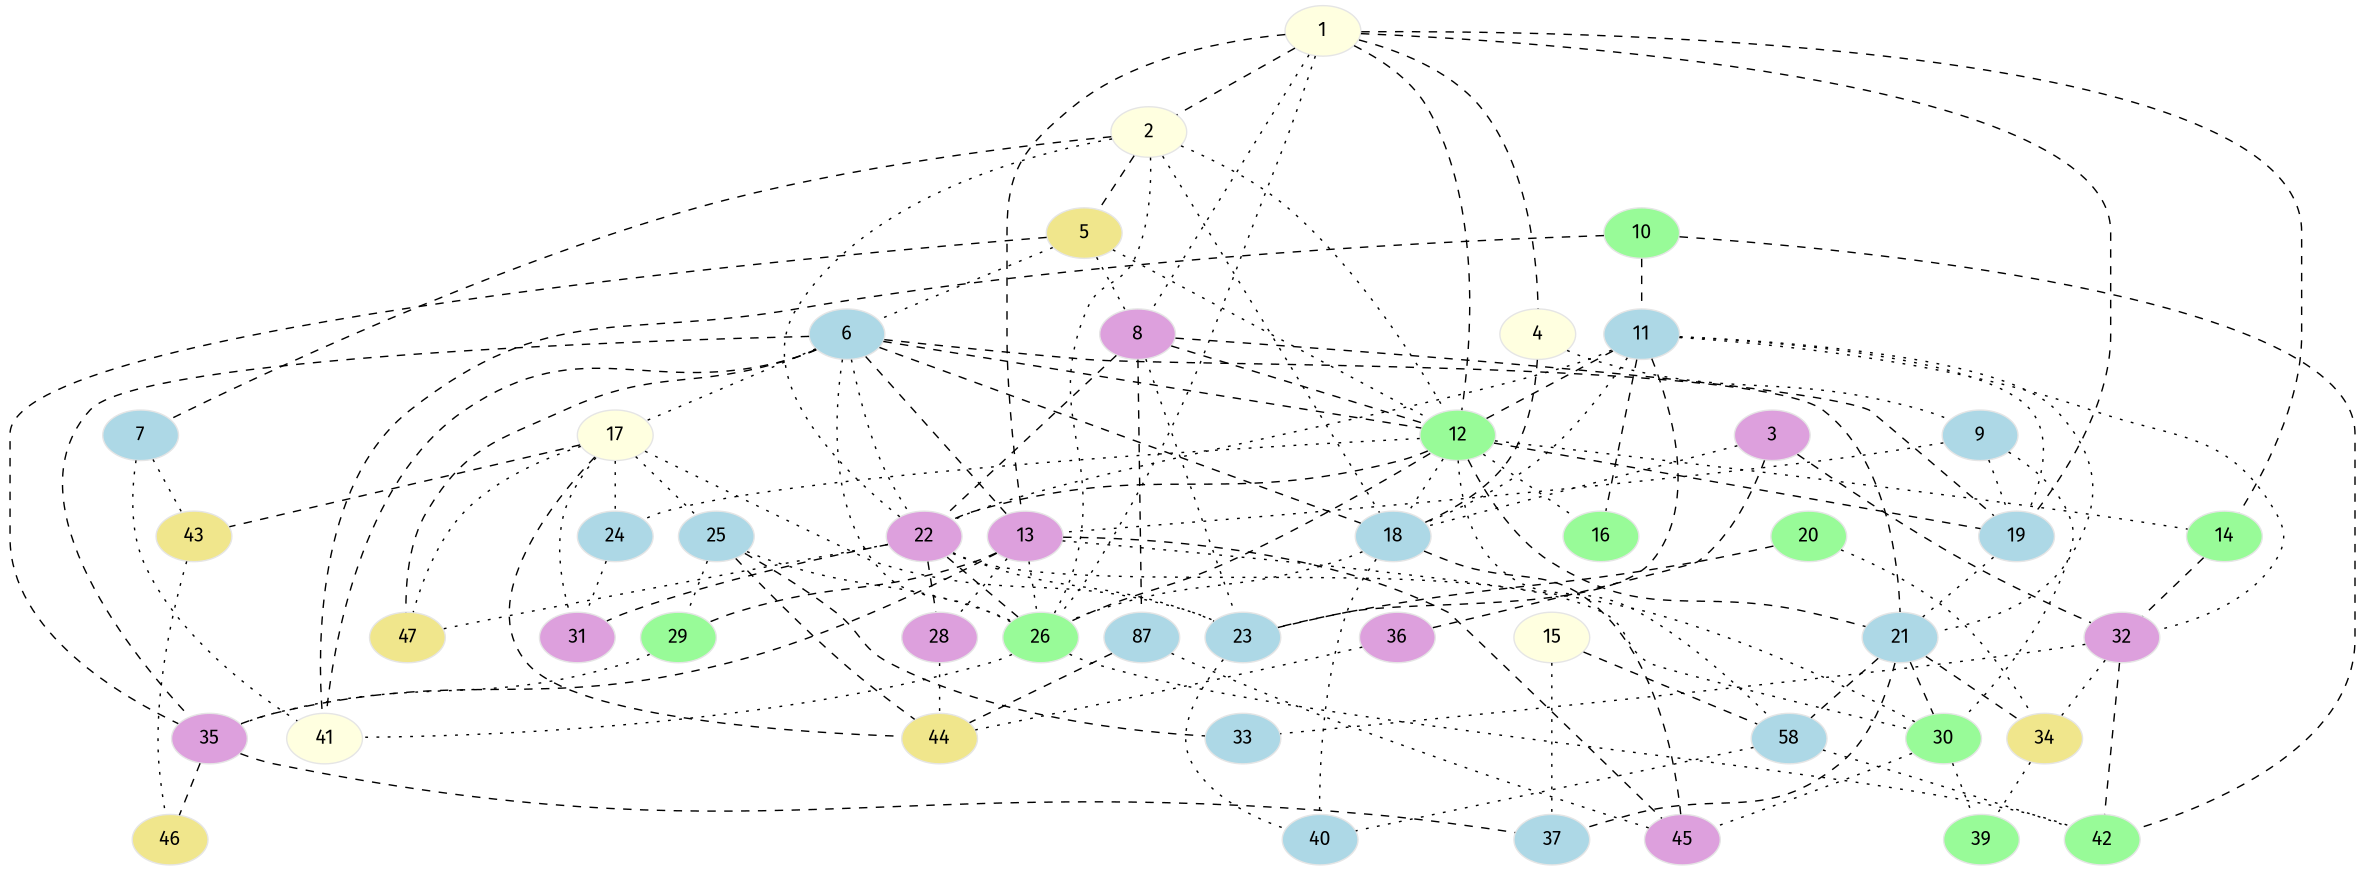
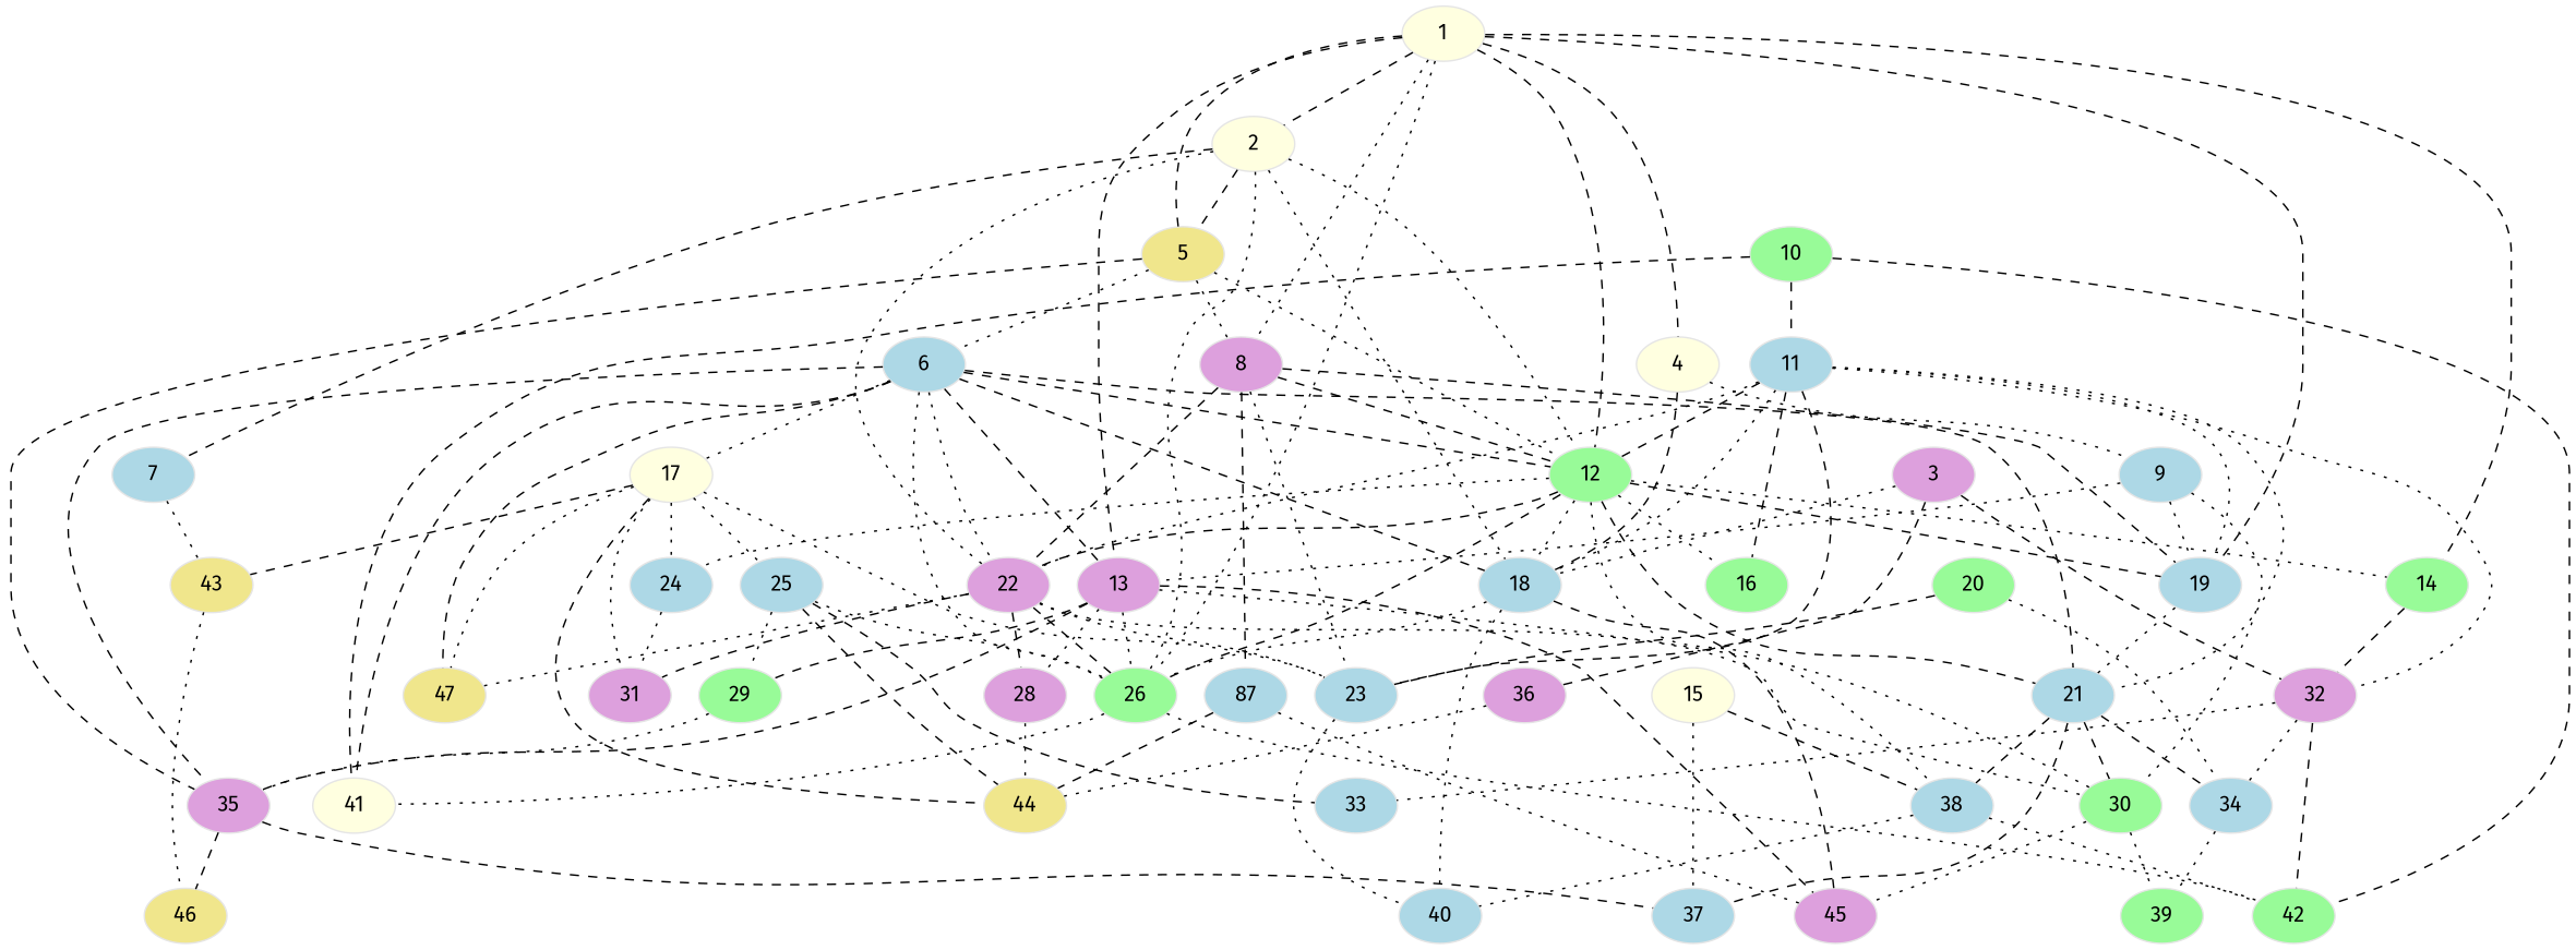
  graph {
    fontname="Fira Sans"
    node [color=gray90 fillcolor=lightblue fontname="Fira Sans" style=filled]
    edge [fontname="Fira Sans" style=dotted weight=1.0]
    1 [fillcolor=lightyellow]
    2 [fillcolor=lightyellow]
    4 [fillcolor=lightyellow]
    5 [fillcolor=khaki]
    8 [fillcolor=plum]
    12 [fillcolor=palegreen]
    13 [fillcolor=plum]
    14 [fillcolor=palegreen]
    19
    26 [fillcolor=palegreen]
    7
    18
    22 [fillcolor=plum]
    9
    6
    35 [fillcolor=plum]
    23
    n18 [label=87]
    21
    16 [fillcolor=palegreen]
    24
-   38 [label=58]
+   38
    30 [fillcolor=palegreen]
    29 [fillcolor=palegreen]
    45 [fillcolor=plum]
    28 [fillcolor=plum]
    32 [fillcolor=plum]
    41 [fillcolor=lightyellow]
    42 [fillcolor=palegreen]
    43 [fillcolor=khaki]
    40
    47 [fillcolor=khaki]
    31 [fillcolor=plum]
    3 [fillcolor=plum]
    36 [fillcolor=plum]
-   34 [fillcolor=khaki]
+   34
    33
    44 [fillcolor=khaki]
    17 [fillcolor=lightyellow]
    37
    46 [fillcolor=khaki]
    25
    39 [fillcolor=palegreen]
    10 [fillcolor=palegreen]
    11
    15 [fillcolor=lightyellow]
    20 [fillcolor=palegreen]
    1 -- 2 [style=dashed]
    1 -- 4 [style=dashed]
+   1 -- 5 [style=dashed]
    1 -- 8
    1 -- 12 [style=dashed]
    1 -- 13 [style=dashed weight=2.0]
    1 -- 14 [style=dashed]
    1 -- 19 [style=dashed]
    1 -- 26
    2 -- 5 [style=dashed]
    2 -- 12
    2 -- 26
    2 -- 7 [style=dashed]
    2 -- 18
    2 -- 22
    4 -- 18 [style=dashed]
    4 -- 9
    5 -- 8 [weight=2.0]
    5 -- 12
    5 -- 6
    5 -- 35 [style=dashed]
    8 -- 12 [style=dashed]
    8 -- 19 [style=dashed]
    8 -- 22 [style=dashed weight=2.0]
    8 -- 23
    8 -- n18 [style=dashed]
    12 -- 14
    12 -- 19 [style=dashed weight=2.0]
    12 -- 26 [style=dashed]
    12 -- 18
    12 -- 22 [style=dashed weight=3.0]
    12 -- 21 [style=dashed]
    12 -- 16
    12 -- 24
    12 -- 38
    13 -- 26
    13 -- 35 [style=dashed]
    13 -- 30
    13 -- 29 [style=dashed]
    13 -- 45 [style=dashed]
    13 -- 28
    14 -- 32 [style=dashed]
    19 -- 21
    26 -- 41
    26 -- 42
-   7 -- 41
    7 -- 43
    18 -- 26 [weight=2.0]
    18 -- 45 [style=dashed]
    18 -- 40
    22 -- 26 [style=dashed]
    22 -- 23
    22 -- 30
    22 -- 28 [style=dashed]
    22 -- 47 [weight=2.0]
    22 -- 31 [style=dashed weight=2.0]
    9 -- 13
    9 -- 19
    9 -- 30
    6 -- 12 [style=dashed]
    6 -- 13 [style=dashed]
    6 -- 26
    6 -- 18 [style=dashed]
    6 -- 22 [weight=2.0]
    6 -- 35 [style=dashed]
    6 -- 21 [style=dashed]
    6 -- 41 [style=dashed weight=2.0]
    6 -- 47 [style=dashed]
    6 -- 17 [weight=2.0]
    35 -- 37 [style=dashed]
    35 -- 46 [style=dashed]
    23 -- 40
    n18 -- 45
    n18 -- 44 [style=dashed]
    21 -- 38 [style=dashed]
    21 -- 30 [style=dashed]
    21 -- 34 [style=dashed]
    21 -- 37 [style=dashed]
    24 -- 31
    38 -- 42
    38 -- 40
    30 -- 45
    30 -- 39
    29 -- 35
    28 -- 44
    32 -- 42 [style=dashed]
    32 -- 34
    32 -- 33
    43 -- 46
    3 -- 18
    3 -- 32 [style=dashed]
    3 -- 36 [style=dashed]
    36 -- 44
    34 -- 39
    17 -- 23
    17 -- 24
    17 -- 43 [style=dashed]
    17 -- 47
    17 -- 31
    17 -- 44 [style=dashed]
    17 -- 25
    25 -- 26
    25 -- 29
    25 -- 33 [style=dashed]
    25 -- 44 [style=dashed]
    10 -- 41 [style=dashed]
    10 -- 42 [style=dashed]
    10 -- 11 [style=dashed]
    11 -- 12 [style=dashed weight=2.0]
    11 -- 19
    11 -- 18
    11 -- 22
    11 -- 23 [style=dashed]
    11 -- 21
    11 -- 16 [style=dashed]
    11 -- 32
    15 -- 38 [style=dashed]
    15 -- 37
    20 -- 23 [style=dashed]
    20 -- 34
  }
